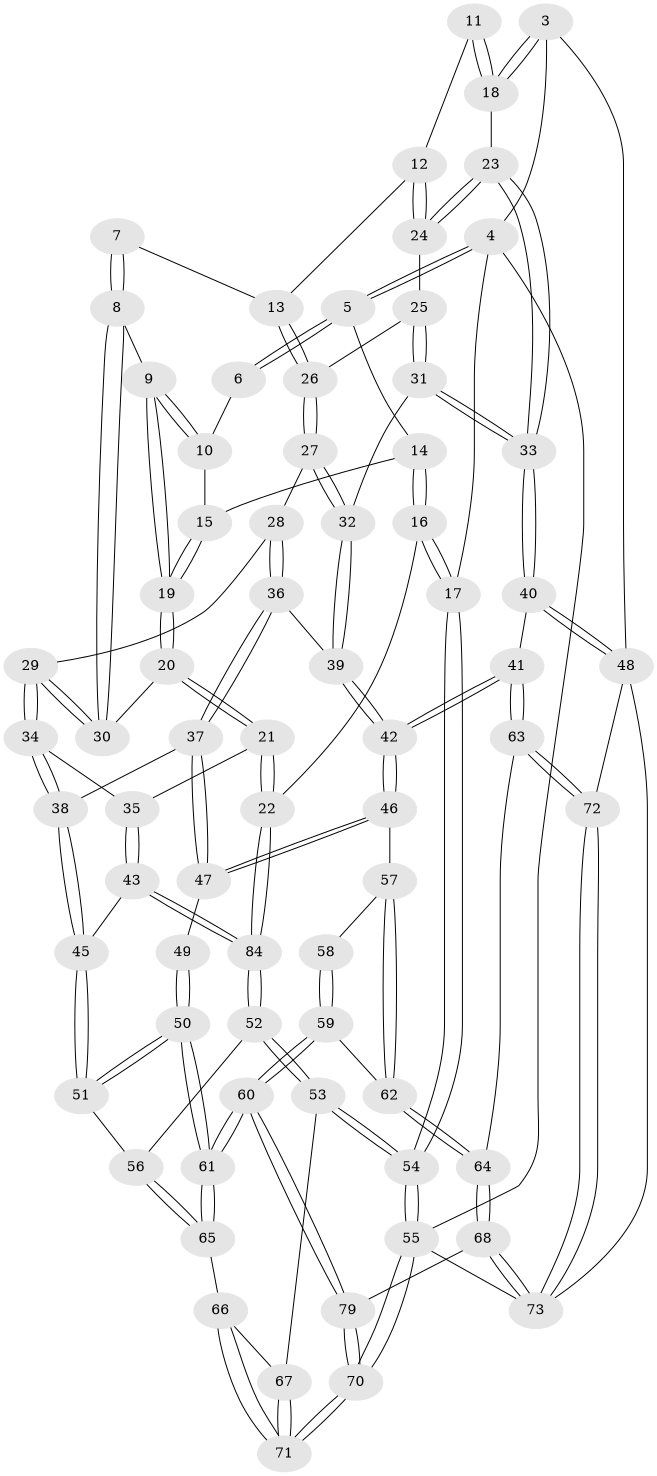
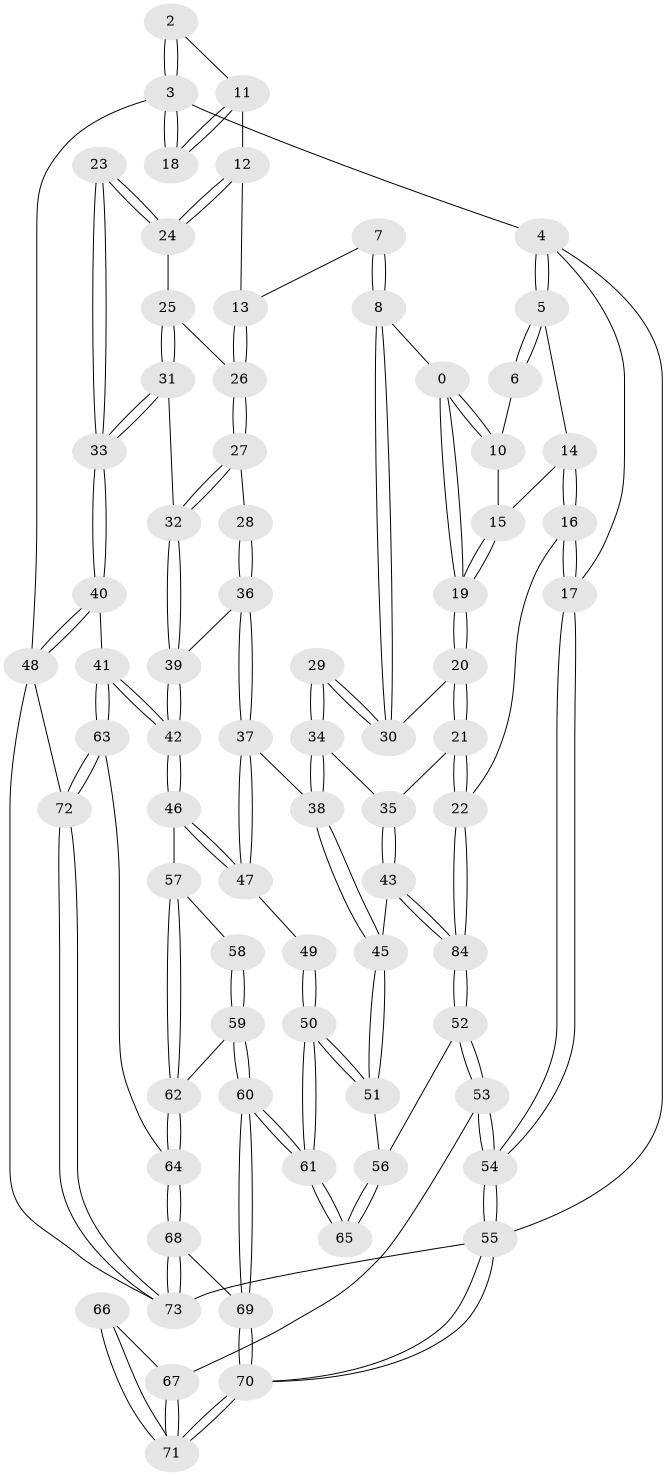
  graph {
    node [color=gray90 style=filled]
+   2
    3
    11
    7
    8
    13
    4
    18
    48
    12
    5
    17
    55
    23
    72
    73
    6
    14
    54
    70
    10
    15
    16
-   9
+   9 [label=0]
    30
    26
    19
    20
    24
    25
    27
    22
    n33 [label=84]
    33
    21
    35
    43
    52
    40
    31
    32
    28
    29
    36
    39
    34
    37
    38
    42
    41
    45
    47
    49
    51
    46
    63
    64
    57
    56
    53
    58
    62
    50
    61
    59
    65
    67
    71
    66
    60
-   69 [label=79]
+   69
    68
+   2 -- 3
+   2 -- 3
+   2 -- 11
    3 -- 4
    3 -- 18
    3 -- 18
    3 -- 48
    11 -- 18
    11 -- 18
    11 -- 12
    7 -- 8
    7 -- 8
    7 -- 13
    8 -- 9
    8 -- 30
    8 -- 30
    13 -- 26
    13 -- 26
    4 -- 5
    4 -- 5
    4 -- 17
    4 -- 55
-   18 -- 23
    48 -- 72
    48 -- 73
    12 -- 13
    12 -- 24
    12 -- 24
    5 -- 6
    5 -- 6
    5 -- 14
    17 -- 54
    17 -- 54
    55 -- 73
    55 -- 70
    55 -- 70
    23 -- 24
    23 -- 24
    23 -- 33
    23 -- 33
    72 -- 73
    72 -- 73
    6 -- 10
    14 -- 15
    14 -- 16
    14 -- 16
    54 -- 55
    54 -- 55
    70 -- 71
    70 -- 71
    10 -- 15
    15 -- 19
    15 -- 19
    16 -- 17
    16 -- 17
    16 -- 22
    9 -- 10
    9 -- 10
    9 -- 19
    9 -- 19
    26 -- 27
    26 -- 27
    19 -- 20
    19 -- 20
    20 -- 30
    20 -- 21
    20 -- 21
    24 -- 25
    25 -- 26
    25 -- 31
    25 -- 31
    27 -- 32
    27 -- 32
    27 -- 28
    22 -- n33
    22 -- n33
    n33 -- 52
    n33 -- 52
    33 -- 40
    33 -- 40
    21 -- 22
    21 -- 22
    21 -- 35
    35 -- 43
    35 -- 43
    43 -- n33
    43 -- n33
    43 -- 45
    52 -- 56
    52 -- 53
    52 -- 53
    40 -- 48
    40 -- 48
    40 -- 41
    31 -- 33
    31 -- 33
    31 -- 32
    32 -- 39
    32 -- 39
-   28 -- 29
    28 -- 36
    28 -- 36
    29 -- 30
    29 -- 30
    29 -- 34
    29 -- 34
    36 -- 39
    36 -- 37
    36 -- 37
    39 -- 42
    39 -- 42
    34 -- 35
    34 -- 38
    34 -- 38
    37 -- 38
    37 -- 47
    37 -- 47
    38 -- 45
    38 -- 45
    42 -- 46
    42 -- 46
    41 -- 42
    41 -- 42
    41 -- 63
    41 -- 63
    45 -- 51
    45 -- 51
    47 -- 49
    49 -- 50
    49 -- 50
    51 -- 56
    46 -- 47
    46 -- 47
    46 -- 57
    63 -- 72
    63 -- 72
    63 -- 64
    64 -- 68
    64 -- 68
    57 -- 58
    57 -- 62
    57 -- 62
    56 -- 65
    56 -- 65
    53 -- 54
    53 -- 54
    53 -- 67
    58 -- 59
    58 -- 59
    62 -- 64
    62 -- 64
    50 -- 51
    50 -- 51
    50 -- 61
    50 -- 61
    61 -- 65
    61 -- 65
    59 -- 62
    59 -- 60
    59 -- 60
-   65 -- 66
    67 -- 71
    67 -- 71
    66 -- 67
    66 -- 71
    66 -- 71
    60 -- 61
    60 -- 61
    60 -- 69
    60 -- 69
    69 -- 70
    69 -- 70
    68 -- 73
    68 -- 73
    68 -- 69
  }
